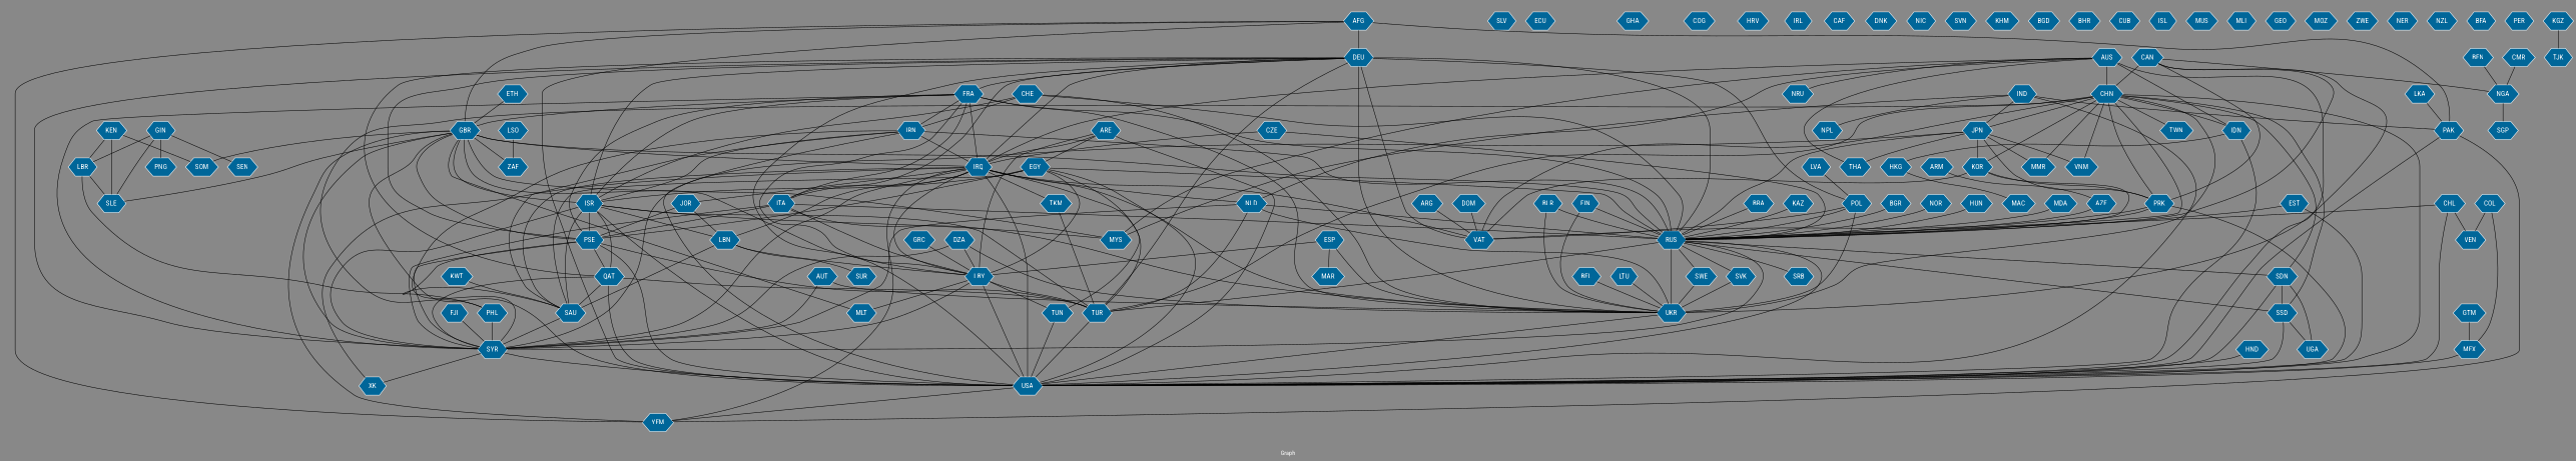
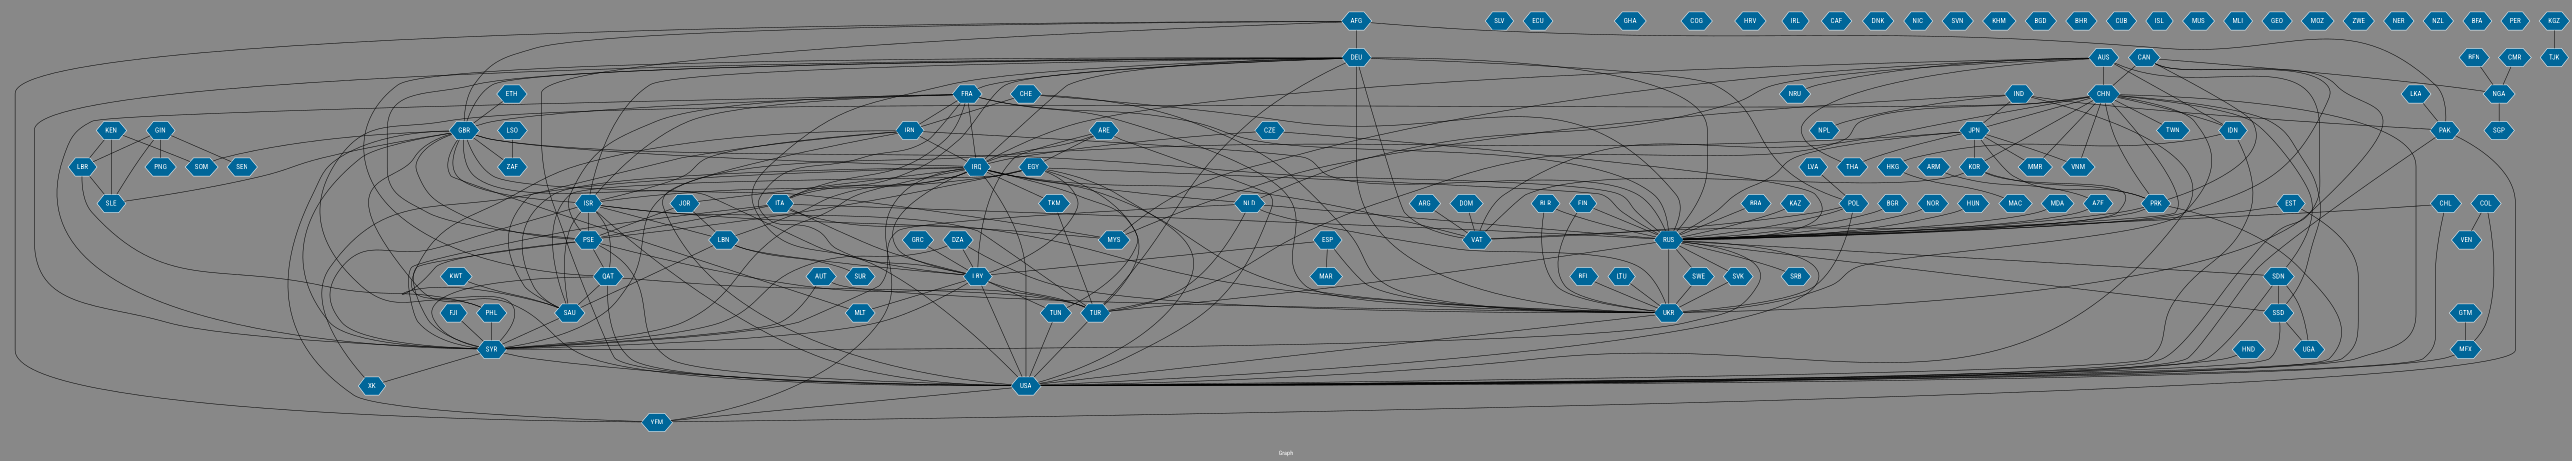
  graph {
    bgcolor="#888888"
    fontcolor=white
    fontname="Roboto Condensed"
    fontsize=12
    label="Graph"
    node [color=white fillcolor="#006699" fontcolor=white fontname="Roboto Condensed" shape=hexagon style=filled]
    edge [arrowhead=open color=black fontcolor=white fontname="Roboto Condensed" fontsize=12 weight=1]
    n1 [label=UKR]
    n2 [label=USA]
    n3 [label=YEM]
    n4 [label=IRQ]
    n5 [label=SAU]
    n6 [label=LBN]
    n7 [label=SYR]
    n8 [label=TUR]
    n9 [label=JOR]
    n10 [label=LBY]
    n11 [label=NLD]
    n12 [label=VAT]
    n13 [label=ITA]
    n14 [label=XK]
    n15 [label=TKM]
    n16 [label=SUR]
    n17 [label=PSE]
    n18 [label=TUN]
    n19 [label=MLT]
    n20 [label=RUS]
    n21 [label=EGY]
    n22 [label=ISR]
    n23 [label=SDN]
    n24 [label=SWE]
    n25 [label=SVK]
    n26 [label=SSD]
    n27 [label=SRB]
    n28 [label=MYS]
    n29 [label=QAT]
    n30 [label=GBR]
    n31 [label=SOM]
    n32 [label=SLE]
    n33 [label=ZAF]
    n34 [label=UGA]
    n35 [label=PAK]
    n36 [label=SLV]
    n37 [label=IRN]
    n38 [label=ECU]
    n39 [label=IND]
    n40 [label=NPL]
    n41 [label=JPN]
    n42 [label=PRK]
    n43 [label=THA]
    n44 [label=KOR]
    n45 [label=MMR]
    n46 [label=VNM]
    n47 [label=KEN]
    n48 [label=LBR]
    n49 [label=PHL]
    n50 [label=CHN]
    n51 [label=IDN]
    n52 [label=TWN]
    n53 [label=HKG]
    n54 [label=MAC]
    n55 [label=BRA]
    n56 [label=CHE]
    n57 [label=EST]
    n58 [label=VEN]
    n59 [label=CHL]
    n60 [label=KAZ]
    n61 [label=DEU]
    n62 [label=POL]
    n63 [label=FRA]
    n64 [label=AUS]
    n65 [label=NRU]
    n66 [label=NGA]
    n67 [label=SGP]
    n68 [label=CMR]
    n69 [label=ESP]
    n70 [label=MAR]
    n71 [label=AFG]
    n72 [label=ARG]
    n73 [label=CZE]
    n74 [label=ARE]
    n75 [label=GHA]
    n76 [label=COG]
    n77 [label=GRC]
    n78 [label=HRV]
    n79 [label=BEL]
    n80 [label=IRL]
    n81 [label=SEN]
    n82 [label=GIN]
    n83 [label=PNG]
    n84 [label=LSO]
    n85 [label=AZE]
    n86 [label=CAF]
    n87 [label=COL]
    n88 [label=MEX]
    n89 [label=DNK]
    n90 [label=BLR]
    n91 [label=FJI]
    n92 [label=FIN]
    n93 [label=HND]
    n94 [label=BGR]
    n95 [label=CAN]
    n96 [label=LKA]
    n97 [label=NIC]
    n98 [label=SVN]
    n99 [label=BEN]
    n100 [label=KHM]
    n101 [label=AUT]
    n102 [label=BGD]
    n103 [label=BHR]
    n104 [label=CUB]
    n105 [label=ARM]
    n106 [label=ISL]
    n107 [label=KWT]
    n108 [label=MUS]
    n109 [label=DZA]
    n110 [label=MLI]
    n111 [label=GEO]
    n112 [label=NOR]
    n113 [label=HUN]
    n114 [label=MOZ]
    n115 [label=GTM]
    n116 [label=ZWE]
    n117 [label=MDA]
    n118 [label=NER]
    n119 [label=LTU]
    n120 [label=NZL]
    n121 [label=BFA]
    n122 [label=DOM]
    n123 [label=ETH]
    n124 [label=PER]
    n125 [label=LVA]
    n126 [label=TJK]
    n127 [label=KGZ]
    n1 -- n2 [weight=13]
    n2 -- n3
    n4 -- n1
    n4 -- n2 [weight=38]
    n4 -- n3 [weight=2]
    n4 -- n5 [weight=3]
    n4 -- n6
    n4 -- n7 [weight=8]
    n4 -- n8 [weight=8]
    n4 -- n9 [weight=2]
    n4 -- n10
    n4 -- n11
    n4 -- n12 [weight=5]
    n4 -- n13 [weight=2]
    n4 -- n14
    n4 -- n15 [weight=2]
    n5 -- n7 [weight=3]
    n6 -- n5 [weight=2]
    n6 -- n10 [weight=2]
    n6 -- n16
    n7 -- n2 [weight=15]
    n7 -- n14
    n8 -- n2 [weight=3]
    n9 -- n6 [weight=2]
    n9 -- n17 [weight=2]
    n10 -- n2 [weight=2]
    n10 -- n7
    n10 -- n8
    n10 -- n18 [weight=3]
    n10 -- n19
    n11 -- n1
    n11 -- n7
    n11 -- n8
    n11 -- n20 [weight=2]
    n13 -- n1 [weight=2]
    n13 -- n7
    n13 -- n10
    n13 -- n17
    n13 -- n20
    n15 -- n8
    n17 -- n2 [weight=7]
    n17 -- n5 [weight=2]
    n17 -- n7 [weight=15]
    n17 -- n8 [weight=10]
    n17 -- n29
    n18 -- n2
    n20 -- n1 [weight=287]
    n20 -- n2 [weight=16]
    n20 -- n7
    n20 -- n8 [weight=3]
    n20 -- n23 [weight=2]
    n20 -- n24
    n20 -- n25 [weight=4]
    n20 -- n26 [weight=2]
    n20 -- n27 [weight=2]
    n21 -- n2 [weight=2]
    n21 -- n5
    n21 -- n10 [weight=8]
    n21 -- n17 [weight=44]
    n21 -- n18 [weight=2]
    n21 -- n20 [weight=2]
    n21 -- n22 [weight=19]
    n22 -- n2 [weight=3]
    n22 -- n5 [weight=2]
    n22 -- n6
    n22 -- n7 [weight=5]
    n22 -- n8 [weight=9]
    n22 -- n17 [weight=235]
    n22 -- n28
    n22 -- n29 [weight=2]
    n23 -- n2
    n23 -- n26 [weight=17]
    n23 -- n34
    n24 -- n1
    n25 -- n1
    n26 -- n2
    n26 -- n34
    n29 -- n2 [weight=2]
    n29 -- n5
    n29 -- n7 [weight=3]
    n29 -- n8 [weight=2]
    n30 -- n2 [weight=2]
    n30 -- n3
    n30 -- n4 [weight=14]
    n30 -- n7 [weight=5]
    n30 -- n10 [weight=2]
    n30 -- n17 [weight=9]
    n30 -- n19
    n30 -- n20 [weight=4]
    n30 -- n22
    n30 -- n28
    n30 -- n31
    n30 -- n32
    n30 -- n33
    n35 -- n2
    n35 -- n3 [weight=3]
    n37 -- n2
    n37 -- n4 [weight=16]
    n37 -- n5 [weight=5]
    n37 -- n7
    n37 -- n20 [weight=2]
    n37 -- n22 [weight=2]
    n39 -- n2
    n39 -- n28
    n39 -- n35 [weight=5]
    n39 -- n40 [weight=2]
    n39 -- n41 [weight=3]
    n41 -- n7 [weight=6]
    n41 -- n20 [weight=10]
    n41 -- n42
    n41 -- n43
    n41 -- n44 [weight=3]
    n41 -- n45
    n41 -- n46
    n42 -- n2
    n42 -- n12 [weight=2]
    n42 -- n20
    n44 -- n12 [weight=3]
    n44 -- n20
    n44 -- n42 [weight=4]
    n47 -- n31
    n47 -- n32
    n47 -- n48
    n48 -- n32 [weight=7]
    n48 -- n49
    n49 -- n7 [weight=8]
    n50 -- n1 [weight=2]
    n50 -- n2 [weight=5]
    n50 -- n8
    n50 -- n12 [weight=3]
    n50 -- n20
    n50 -- n23
    n50 -- n26
    n50 -- n41 [weight=12]
    n50 -- n42 [weight=8]
    n50 -- n44 [weight=6]
    n50 -- n45
    n50 -- n46 [weight=2]
    n50 -- n49 [weight=3]
    n50 -- n51 [weight=2]
    n50 -- n52 [weight=4]
    n51 -- n2 [weight=2]
    n51 -- n53 [weight=5]
    n53 -- n54
    n55 -- n20
    n56 -- n1
    n56 -- n20 [weight=6]
-   n56 -- n22
    n56 -- n37 [weight=5]
    n57 -- n2 [weight=2]
    n57 -- n20
    n59 -- n2
    n59 -- n20
-   n59 -- n58 [weight=2]
    n60 -- n20
    n61 -- n1 [weight=26]
    n61 -- n2 [weight=2]
    n61 -- n4 [weight=13]
    n61 -- n7 [weight=2]
    n61 -- n8 [weight=3]
    n61 -- n12
    n61 -- n13
    n61 -- n17 [weight=3]
    n61 -- n20 [weight=20]
    n61 -- n22 [weight=3]
    n61 -- n29 [weight=2]
+   n61 -- n30
    n61 -- n62
    n61 -- n63 [weight=3]
    n62 -- n1 [weight=7]
    n62 -- n12
    n62 -- n20 [weight=16]
    n63 -- n1 [weight=5]
    n63 -- n4 [weight=5]
    n63 -- n7
    n63 -- n10
    n63 -- n13
    n63 -- n17 [weight=2]
    n63 -- n20 [weight=6]
    n63 -- n22
    n63 -- n30
    n63 -- n37
    n64 -- n2
    n64 -- n4
    n64 -- n11
    n64 -- n28 [weight=2]
    n64 -- n43 [weight=2]
    n64 -- n50 [weight=10]
    n64 -- n51 [weight=3]
    n64 -- n65
    n66 -- n67
    n68 -- n66 [weight=2]
    n69 -- n1
    n69 -- n10
    n69 -- n70
    n71 -- n2 [weight=2]
    n71 -- n3 [weight=3]
    n71 -- n30
    n71 -- n35 [weight=3]
    n71 -- n61 [weight=4]
    n72 -- n12 [weight=2]
    n73 -- n4 [weight=2]
    n73 -- n20 [weight=2]
    n74 -- n2
    n74 -- n4
    n74 -- n10 [weight=5]
    n74 -- n21 [weight=5]
    n77 -- n10
    n79 -- n1 [weight=2]
    n82 -- n32 [weight=2]
    n82 -- n48 [weight=2]
    n82 -- n81 [weight=4]
    n82 -- n83 [weight=2]
    n84 -- n33 [weight=2]
    n85 -- n20
    n87 -- n58 [weight=3]
    n87 -- n88
    n88 -- n2 [weight=2]
    n90 -- n1 [weight=5]
    n90 -- n20 [weight=8]
    n91 -- n7 [weight=6]
    n92 -- n1 [weight=4]
    n92 -- n20 [weight=8]
    n93 -- n2
    n94 -- n20
    n95 -- n1 [weight=2]
    n95 -- n20 [weight=2]
    n95 -- n42 [weight=4]
    n95 -- n50 [weight=11]
    n95 -- n66
    n96 -- n35 [weight=3]
    n99 -- n66
    n101 -- n1
    n101 -- n7
    n105 -- n85 [weight=3]
    n107 -- n5
    n109 -- n1
    n109 -- n7
    n109 -- n10
    n112 -- n20
    n113 -- n20 [weight=2]
    n115 -- n88
    n117 -- n20
    n119 -- n1 [weight=2]
    n122 -- n12
    n123 -- n30
    n125 -- n62
    n127 -- n126
  }
